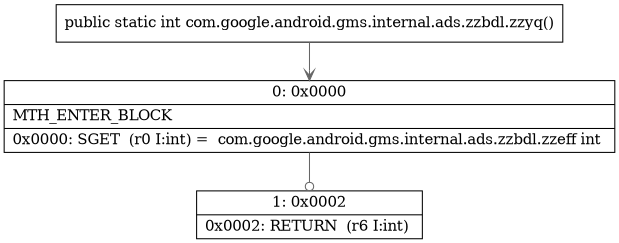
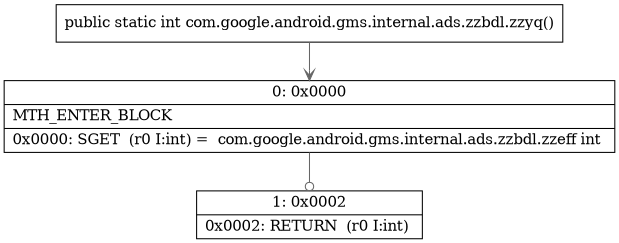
  digraph {
    node [shape=record]
    edge [color=gray40]
    n1 [label="{0\:\ 0x0000|MTH_ENTER_BLOCK\l|0x0000: SGET  (r0 I:int) =  com.google.android.gms.internal.ads.zzbdl.zzeff int \l}"]
-   n2 [label="{1\:\ 0x0002|0x0002: RETURN  (r6 I:int) \l}"]
+   n2 [label="{1\:\ 0x0002|0x0002: RETURN  (r0 I:int) \l}"]
    n3 [label="{public static int com.google.android.gms.internal.ads.zzbdl.zzyq() }"]
    n1 -> n2 [arrowhead=odot]
    n3 -> n1 [arrowhead=vee]
  }
